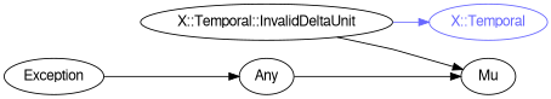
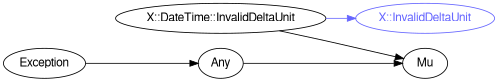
  digraph {
    rankdir=LR
    splines=polyline
    node [color="#000000" fontcolor="#000000" fontname=FreeSans]
    edge [color="#000000"]
-   "X::Temporal" [color="#6666FF" fontcolor="#6666FF"]
-   "X::DateTime::InvalidDeltaUnit" [label="X::Temporal::InvalidDeltaUnit"]
+   "X::Temporal" [color="#6666FF" fontcolor="#6666FF" label="X::InvalidDeltaUnit"]
+   "X::DateTime::InvalidDeltaUnit"
    Mu
    Exception
    Any
    "X::DateTime::InvalidDeltaUnit" -> "X::Temporal" [color="#6666FF"]
    "X::DateTime::InvalidDeltaUnit" -> Mu
    Exception -> Any
    Any -> Mu
  }
